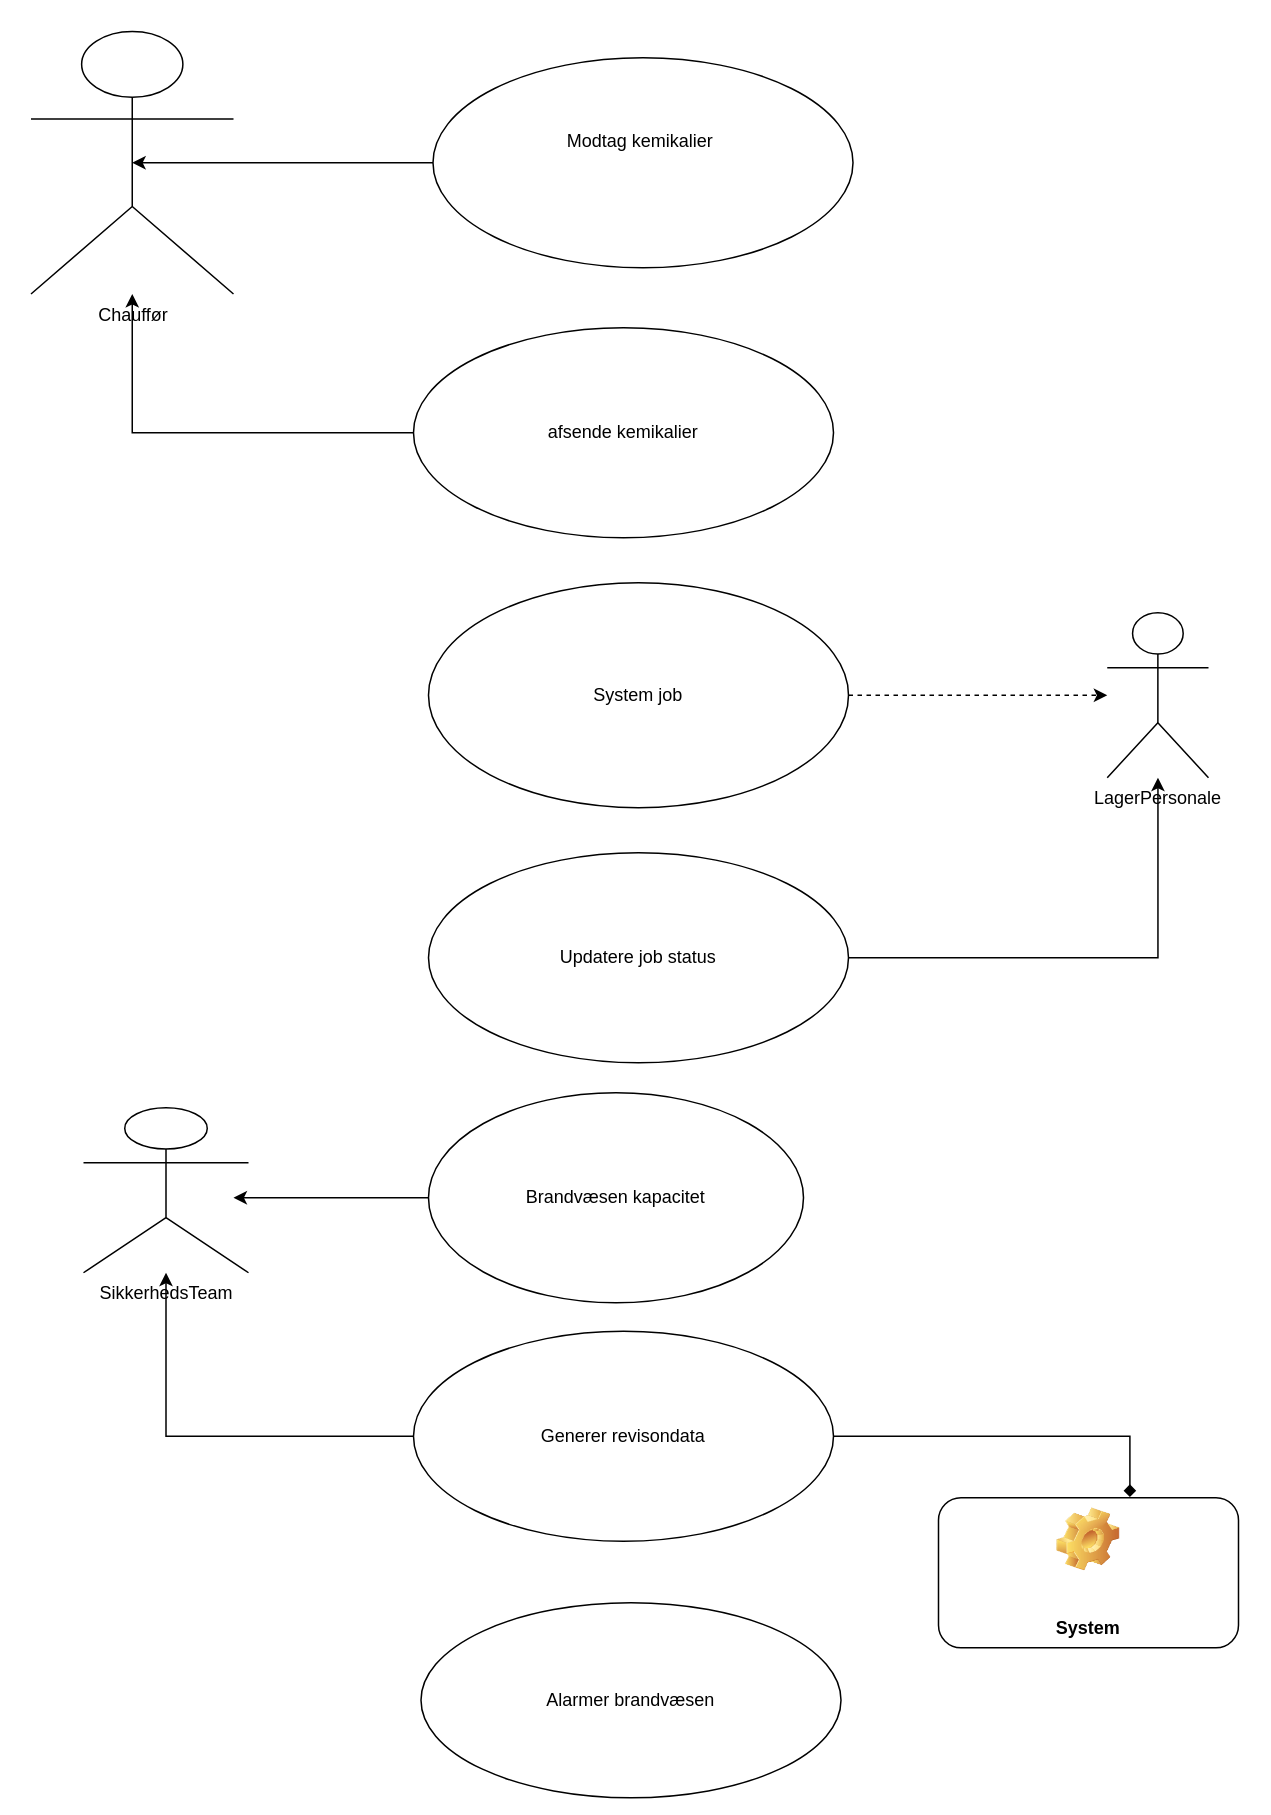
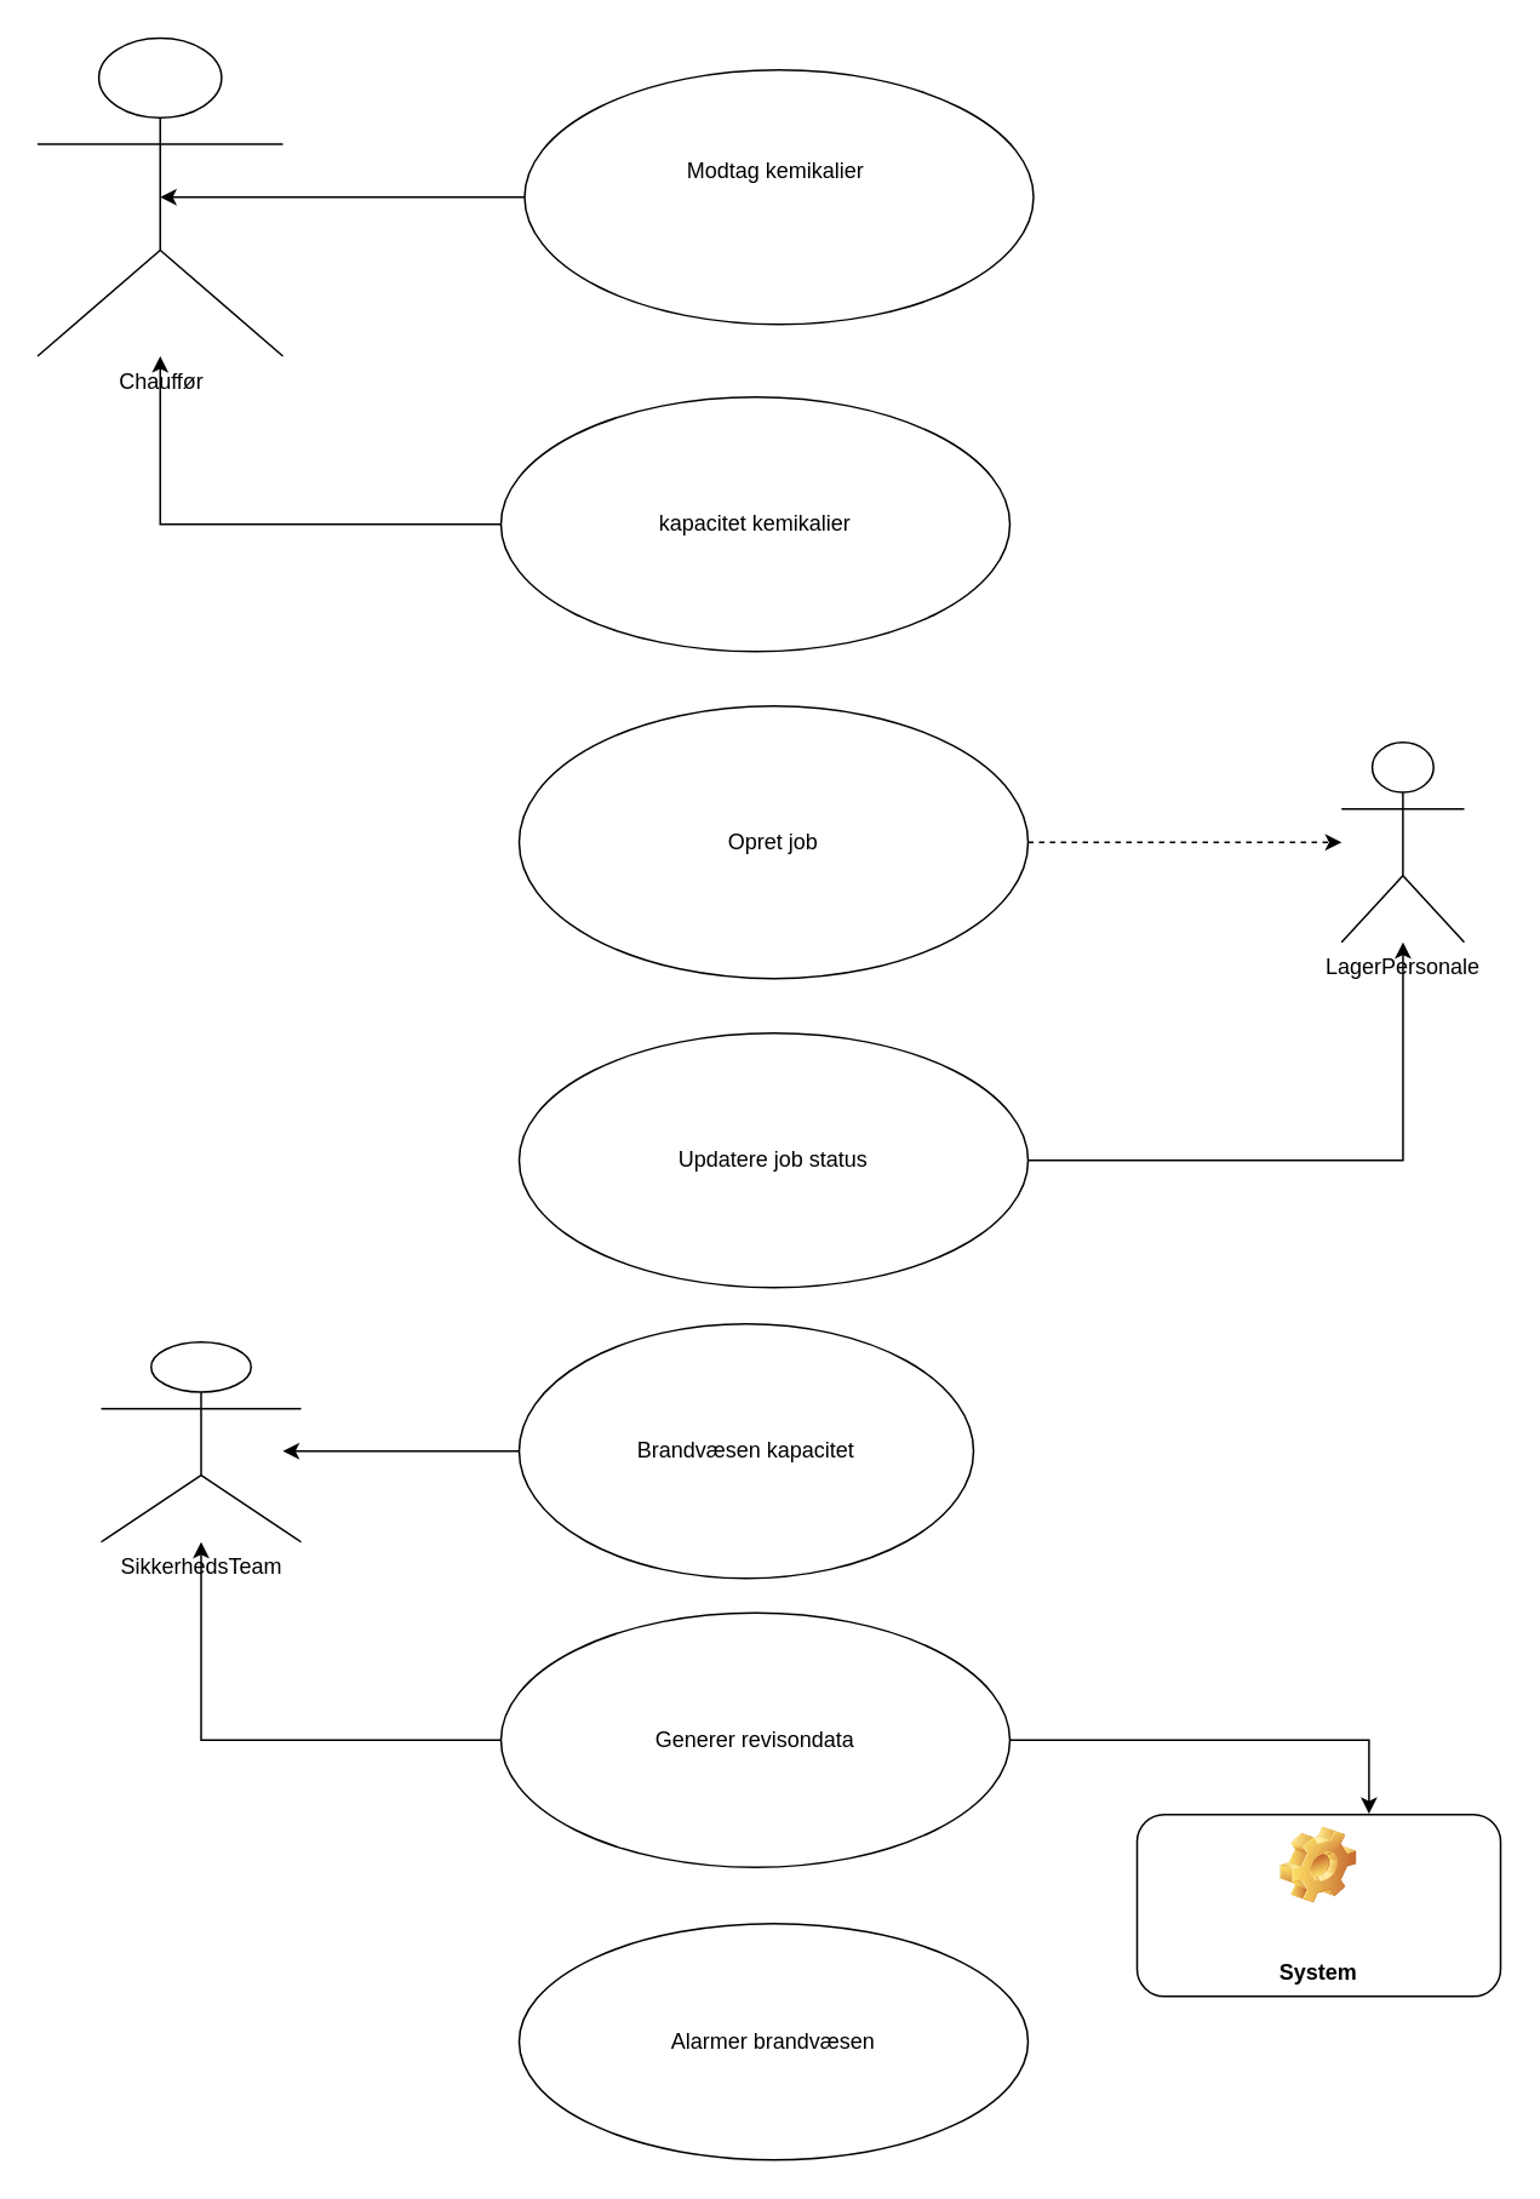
  <mxCell id="0" />
  <mxCell id="1" parent="0" />
  <mxCell id="2" value="LagerPersonale" style="shape=umlActor;verticalLabelPosition=bottom;verticalAlign=top;html=1;outlineConnect=0;" vertex="1" parent="1"><mxGeometry x="737.5" y="408" width="67.5" height="110" as="geometry" /></mxCell>
  <mxCell id="3" value="System" style="label;whiteSpace=wrap;html=1;align=center;verticalAlign=bottom;spacingLeft=0;spacingBottom=4;imageAlign=center;imageVerticalAlign=top;image=img/clipart/Gear_128x128.png" vertex="1" parent="1"><mxGeometry x="625" y="998" width="200" height="100" as="geometry" /></mxCell>
  <mxCell id="4" style="edgeStyle=orthogonalEdgeStyle;rounded=0;orthogonalLoop=1;jettySize=auto;html=1;" edge="1" parent="1" source="5" target="16"><mxGeometry relative="1" as="geometry" /></mxCell>
- <mxCell id="5" value="afsende kemikalier" style="ellipse;whiteSpace=wrap;html=1;" vertex="1" parent="1"><mxGeometry x="275" y="218" width="280" height="140" as="geometry" /></mxCell>
+ <mxCell id="5" value="kapacitet kemikalier" style="ellipse;whiteSpace=wrap;html=1;" vertex="1" parent="1"><mxGeometry x="275" y="218" width="280" height="140" as="geometry" /></mxCell>
  <mxCell id="6" value="Modtag kemikalier&amp;nbsp;&lt;div&gt;&lt;br&gt;&lt;/div&gt;&lt;div&gt;&lt;br&gt;&lt;/div&gt;" style="ellipse;whiteSpace=wrap;html=1;" vertex="1" parent="1"><mxGeometry x="288" y="38" width="280" height="140" as="geometry" /></mxCell>
- <mxCell id="7" value="Alarmer brandvæsen" style="ellipse;whiteSpace=wrap;html=1;" vertex="1" parent="1"><mxGeometry x="280" y="1068" width="280" height="130" as="geometry" /></mxCell>
+ <mxCell id="7" value="Alarmer brandvæsen" style="ellipse;whiteSpace=wrap;html=1;" vertex="1" parent="1"><mxGeometry x="285" y="1058" width="280" height="130" as="geometry" /></mxCell>
  <mxCell id="8" style="edgeStyle=orthogonalEdgeStyle;rounded=0;orthogonalLoop=1;jettySize=auto;html=1;" edge="1" parent="1" source="9" target="18"><mxGeometry relative="1" as="geometry" /></mxCell>
  <mxCell id="9" value="Generer revisondata" style="ellipse;whiteSpace=wrap;html=1;" vertex="1" parent="1"><mxGeometry x="275" y="887" width="280" height="140" as="geometry" /></mxCell>
  <mxCell id="10" style="edgeStyle=orthogonalEdgeStyle;rounded=0;orthogonalLoop=1;jettySize=auto;html=1;dashed=1;" edge="1" parent="1" source="11" target="2"><mxGeometry relative="1" as="geometry" /></mxCell>
- <mxCell id="11" value="System job" style="ellipse;whiteSpace=wrap;html=1;" vertex="1" parent="1"><mxGeometry x="285" y="388" width="280" height="150" as="geometry" /></mxCell>
+ <mxCell id="11" value="Opret job" style="ellipse;whiteSpace=wrap;html=1;" vertex="1" parent="1"><mxGeometry x="285" y="388" width="280" height="150" as="geometry" /></mxCell>
  <mxCell id="12" style="edgeStyle=orthogonalEdgeStyle;rounded=0;orthogonalLoop=1;jettySize=auto;html=1;" edge="1" parent="1" source="13"><mxGeometry relative="1" as="geometry"><mxPoint x="155" y="798" as="targetPoint" /></mxGeometry></mxCell>
  <mxCell id="13" value="Brandvæsen kapacitet" style="ellipse;whiteSpace=wrap;html=1;" vertex="1" parent="1"><mxGeometry x="285" y="728" width="250" height="140" as="geometry" /></mxCell>
  <mxCell id="14" style="edgeStyle=orthogonalEdgeStyle;rounded=0;orthogonalLoop=1;jettySize=auto;html=1;" edge="1" parent="1" source="15" target="2"><mxGeometry relative="1" as="geometry" /></mxCell>
  <mxCell id="15" value="Updatere job status" style="ellipse;whiteSpace=wrap;html=1;" vertex="1" parent="1"><mxGeometry x="285" y="568" width="280" height="140" as="geometry" /></mxCell>
  <mxCell id="16" value="Chauffør" style="shape=umlActor;verticalLabelPosition=bottom;verticalAlign=top;html=1;outlineConnect=0;" vertex="1" parent="1"><mxGeometry x="20" y="20.5" width="135" height="175" as="geometry" /></mxCell>
  <mxCell id="17" style="edgeStyle=orthogonalEdgeStyle;rounded=0;orthogonalLoop=1;jettySize=auto;html=1;entryX=0.5;entryY=0.5;entryDx=0;entryDy=0;entryPerimeter=0;" edge="1" parent="1" source="6" target="16"><mxGeometry relative="1" as="geometry" /></mxCell>
  <mxCell id="18" value="SikkerhedsTeam" style="shape=umlActor;verticalLabelPosition=bottom;verticalAlign=top;html=1;outlineConnect=0;" vertex="1" parent="1"><mxGeometry x="55" y="738" width="110" height="110" as="geometry" /></mxCell>
- <mxCell id="19" style="edgeStyle=orthogonalEdgeStyle;rounded=0;orthogonalLoop=1;jettySize=auto;html=1;entryX=0.638;entryY=-0.005;entryDx=0;entryDy=0;entryPerimeter=0;endArrow=diamond;" edge="1" parent="1" source="9" target="3"><mxGeometry relative="1" as="geometry" /></mxCell>
+ <mxCell id="19" style="edgeStyle=orthogonalEdgeStyle;rounded=0;orthogonalLoop=1;jettySize=auto;html=1;entryX=0.638;entryY=-0.005;entryDx=0;entryDy=0;entryPerimeter=0;" edge="1" parent="1" source="9" target="3"><mxGeometry relative="1" as="geometry" /></mxCell>
